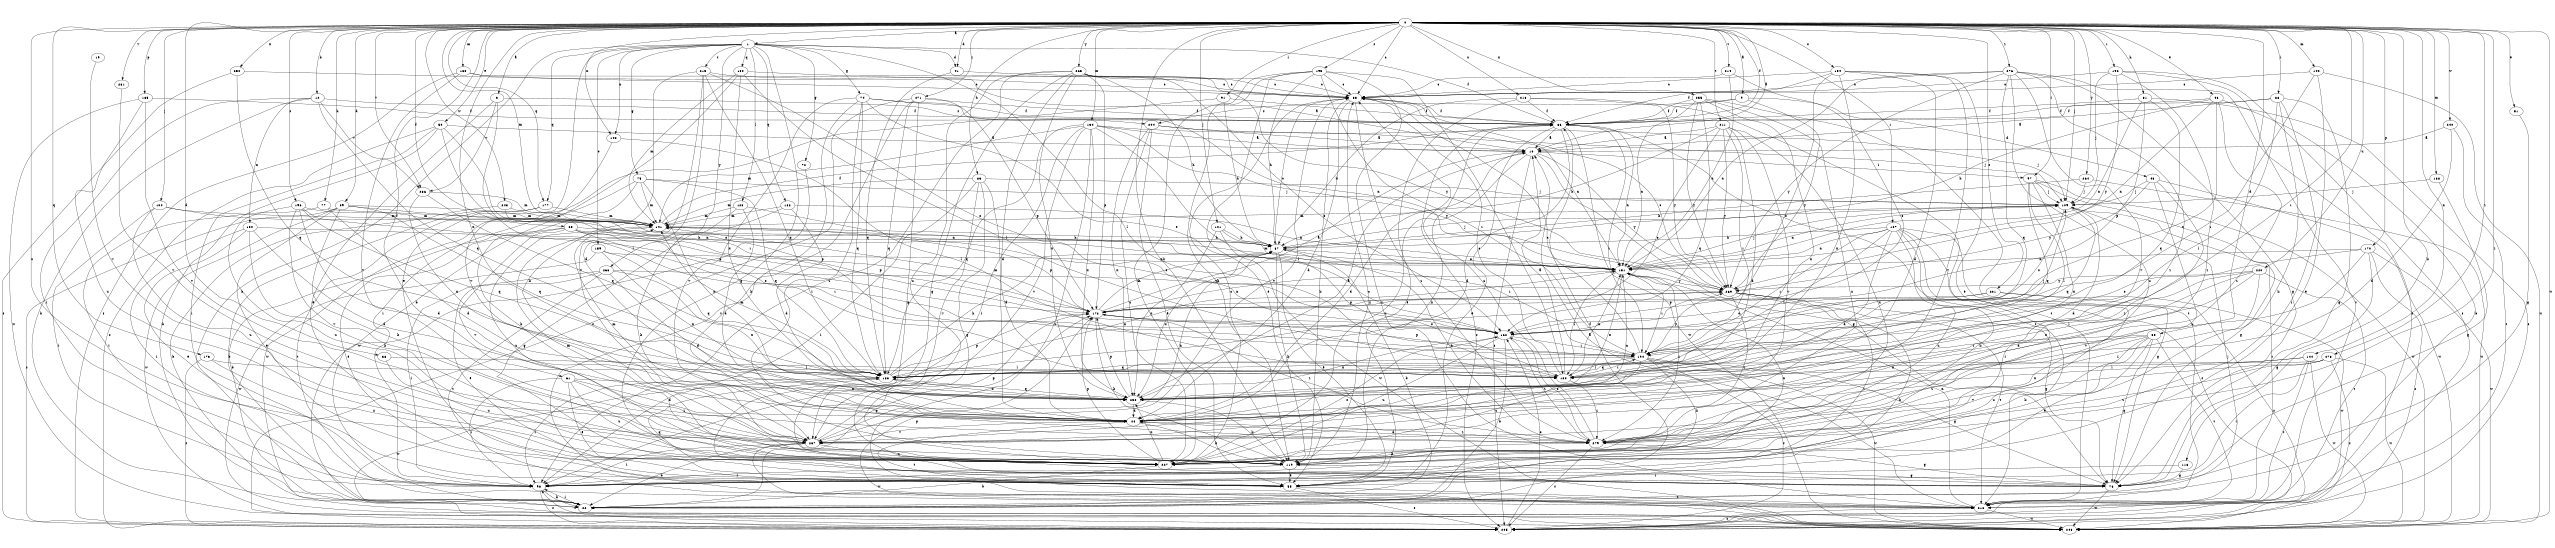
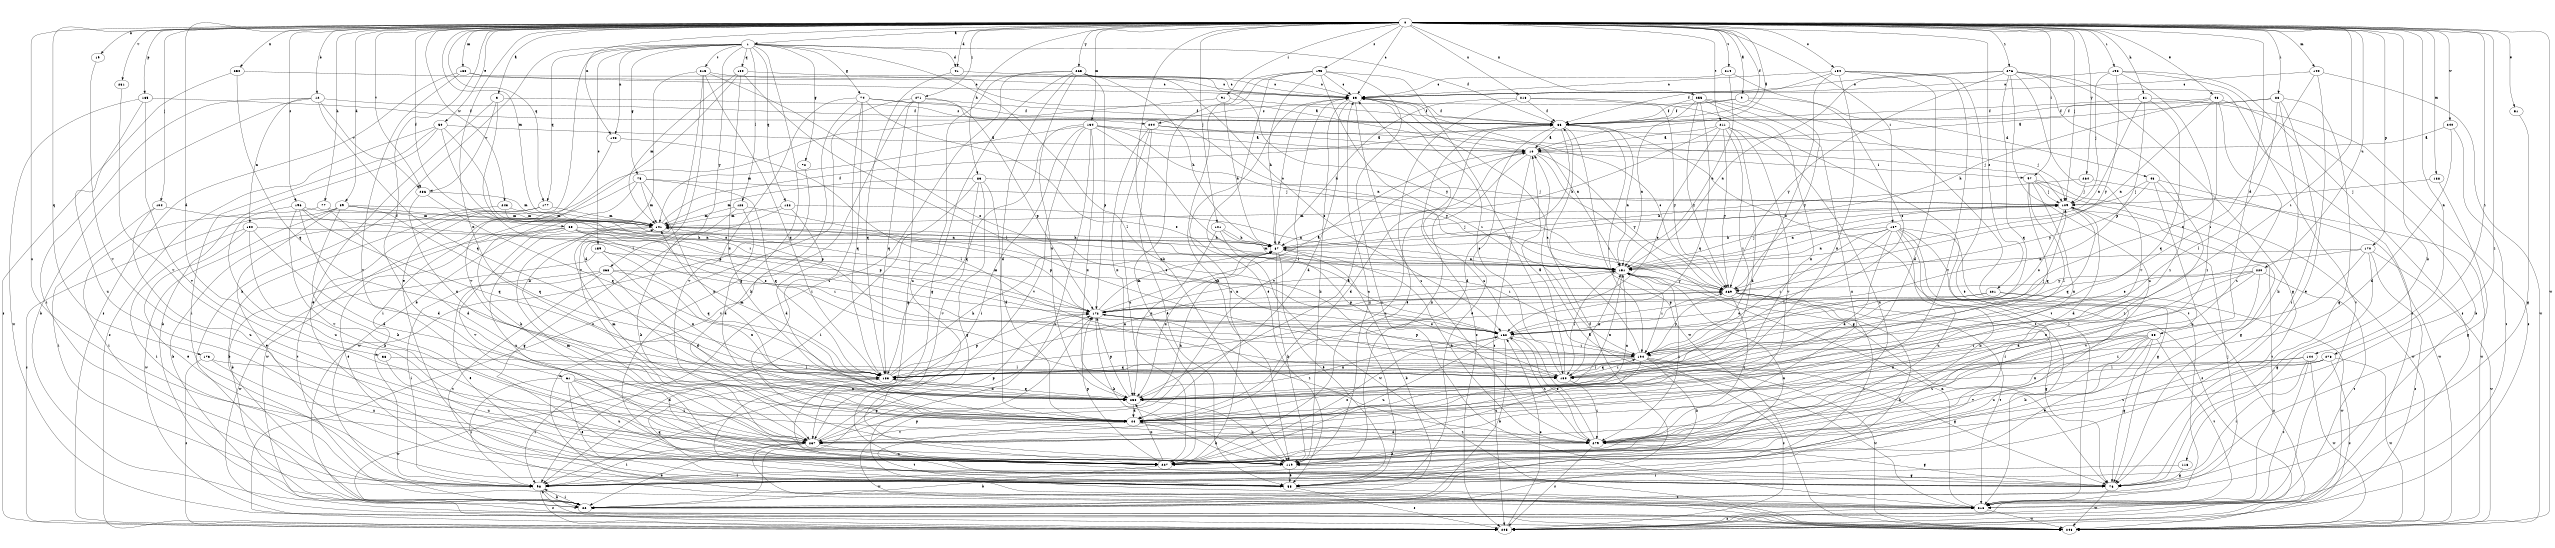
  strict digraph {
    0
    1
    3
    9
    10
    12
    19
    33
    35
    38
    39
    41
    48
    50
    51
    61
    65
    66
    77
    81
    83
    88
    91
    97
    101
    104
    109
    118
    119
    133
    134
    138
    140
    141
    144
    148
    154
    165
    170
    173
    177
    187
    192
    194
    195
    196
    201
    211
    214
    218
    220
    227
    231
    236
    240
    243
    248
    250
    255
    258
    264
    265
    271
    276
    278
    279
    22
    55
    72
    74
    75
    76
    123
    130
    159
    180
    182
    215
    268
    204
    43
    269
    44
    205
    98
    150
    183
    237
    151
    216
    172
    87
    162
    0 -> 1 [label=a]
    0 -> 3 [label=a]
    0 -> 9 [label=a]
    0 -> 10 [label=a]
    0 -> 12 [label=b]
+   0 -> 19 [label=b]
    0 -> 33 [label=c]
    0 -> 35 [label=d]
    0 -> 38 [label=d]
    0 -> 39 [label=d]
    0 -> 41 [label=d]
    0 -> 48 [label=e]
    0 -> 50 [label=e]
    0 -> 51 [label=e]
    0 -> 61 [label=f]
    0 -> 65 [label=f]
    0 -> 66 [label=f]
    0 -> 77 [label=h]
    0 -> 81 [label=h]
    0 -> 83 [label=h]
    0 -> 88 [label=i]
    0 -> 91 [label=i]
    0 -> 97 [label=i]
    0 -> 101 [label=j]
    0 -> 104 [label=j]
    0 -> 109 [label=j]
    0 -> 118 [label=k]
    0 -> 119 [label=k]
    0 -> 133 [label=m]
    0 -> 134 [label=m]
    0 -> 138 [label=m]
    0 -> 140 [label=m]
    0 -> 141 [label=m]
    0 -> 144 [label=n]
    0 -> 148 [label=n]
    0 -> 154 [label=o]
    0 -> 165 [label=p]
    0 -> 170 [label=p]
    0 -> 173 [label=q]
    0 -> 177 [label=q]
    0 -> 187 [label=r]
    0 -> 192 [label=r]
    0 -> 194 [label=r]
    0 -> 195 [label=s]
    0 -> 196 [label=s]
    0 -> 201 [label=s]
    0 -> 211 [label=t]
    0 -> 214 [label=t]
    0 -> 218 [label=u]
    0 -> 220 [label=u]
    0 -> 227 [label=u]
    0 -> 231 [label=v]
    0 -> 236 [label=v]
    0 -> 240 [label=w]
    0 -> 243 [label=w]
    0 -> 248 [label=w]
    0 -> 250 [label=x]
    0 -> 255 [label=x]
    0 -> 258 [label=x]
    0 -> 264 [label=y]
    0 -> 265 [label=y]
    0 -> 271 [label=z]
    0 -> 276 [label=z]
    0 -> 278 [label=z]
    0 -> 279 [label=z]
    1 -> 41 [label=d]
    1 -> 66 [label=f]
    1 -> 148 [label=n]
    1 -> 177 [label=q]
    1 -> 22 [label=b]
    1 -> 55 [label=e]
    1 -> 72 [label=g]
    1 -> 74 [label=g]
    1 -> 75 [label=g]
    1 -> 76 [label=g]
    1 -> 123 [label=l]
    1 -> 130 [label=l]
    1 -> 159 [label=o]
    1 -> 180 [label=q]
    1 -> 182 [label=q]
    1 -> 215 [label=t]
    1 -> 268 [label=y]
    3 -> 236 [label=v]
    3 -> 55 [label=e]
    3 -> 130 [label=l]
    3 -> 204 [label=s]
    9 -> 66 [label=f]
    9 -> 204 [label=s]
    9 -> 43 [label=d]
    9 -> 269 [label=y]
    10 -> 97 [label=i]
    10 -> 227 [label=u]
    10 -> 76 [label=g]
    10 -> 269 [label=y]
    10 -> 44 [label=d]
    10 -> 205 [label=s]
    12 -> 66 [label=f]
    12 -> 236 [label=v]
    12 -> 22 [label=b]
    12 -> 98 [label=i]
    12 -> 150 [label=n]
    12 -> 183 [label=q]
    19 -> 237 [label=v]
    33 -> 66 [label=f]
    33 -> 119 [label=k]
    33 -> 279 [label=z]
    33 -> 44 [label=d]
    33 -> 237 [label=v]
    33 -> 151 [label=n]
    35 -> 119 [label=k]
    35 -> 194 [label=r]
    35 -> 227 [label=u]
    35 -> 258 [label=x]
    35 -> 279 [label=z]
    35 -> 55 [label=e]
    35 -> 76 [label=g]
    35 -> 216 [label=t]
    38 -> 227 [label=u]
    38 -> 130 [label=l]
    39 -> 119 [label=k]
    39 -> 141 [label=m]
    39 -> 248 [label=w]
    39 -> 55 [label=e]
    39 -> 205 [label=s]
    39 -> 183 [label=q]
    39 -> 172 [label=p]
    41 -> 33 [label=c]
    41 -> 183 [label=q]
    48 -> 66 [label=f]
    48 -> 279 [label=z]
    48 -> 22 [label=b]
    48 -> 151 [label=n]
    48 -> 87 [label=h]
    48 -> 162 [label=o]
    50 -> 10 [label=a]
    50 -> 194 [label=r]
    50 -> 22 [label=b]
    50 -> 205 [label=s]
    50 -> 98 [label=i]
    50 -> 162 [label=o]
    51 -> 76 [label=g]
    61 -> 227 [label=u]
    61 -> 258 [label=x]
    61 -> 279 [label=z]
    61 -> 55 [label=e]
    61 -> 44 [label=d]
    61 -> 98 [label=i]
    65 -> 194 [label=r]
    65 -> 22 [label=b]
    65 -> 55 [label=e]
    65 -> 237 [label=v]
    65 -> 172 [label=p]
    65 -> 87 [label=h]
    65 -> 162 [label=o]
    66 -> 10 [label=a]
    66 -> 119 [label=k]
    66 -> 194 [label=r]
    66 -> 248 [label=w]
    66 -> 55 [label=e]
    66 -> 44 [label=d]
    66 -> 205 [label=s]
    66 -> 151 [label=n]
    66 -> 216 [label=t]
    77 -> 141 [label=m]
    77 -> 44 [label=d]
    77 -> 98 [label=i]
    81 -> 66 [label=f]
    81 -> 205 [label=s]
    81 -> 183 [label=q]
    81 -> 151 [label=n]
    81 -> 172 [label=p]
    83 -> 109 [label=j]
    83 -> 141 [label=m]
    83 -> 76 [label=g]
    83 -> 44 [label=d]
    83 -> 98 [label=i]
    83 -> 237 [label=v]
    88 -> 10 [label=a]
    88 -> 66 [label=f]
    88 -> 119 [label=k]
    88 -> 76 [label=g]
    88 -> 130 [label=l]
    88 -> 98 [label=i]
    91 -> 66 [label=f]
    91 -> 237 [label=v]
    91 -> 87 [label=h]
    97 -> 109 [label=j]
    97 -> 248 [label=w]
    97 -> 258 [label=x]
    97 -> 76 [label=g]
    97 -> 130 [label=l]
    97 -> 183 [label=q]
    101 -> 194 [label=r]
    101 -> 248 [label=w]
    101 -> 258 [label=x]
    101 -> 87 [label=h]
-   104 -> 141 [label=m]
    104 -> 227 [label=u]
    104 -> 98 [label=i]
    104 -> 151 [label=n]
    109 -> 141 [label=m]
    109 -> 44 [label=d]
    109 -> 183 [label=q]
    109 -> 151 [label=n]
    109 -> 216 [label=t]
    109 -> 162 [label=o]
    118 -> 76 [label=g]
    118 -> 98 [label=i]
    119 -> 33 [label=c]
    119 -> 55 [label=e]
    119 -> 76 [label=g]
    119 -> 98 [label=i]
    133 -> 10 [label=a]
    133 -> 33 [label=c]
    133 -> 205 [label=s]
    133 -> 237 [label=v]
    134 -> 10 [label=a]
    134 -> 109 [label=j]
    134 -> 141 [label=m]
    134 -> 258 [label=x]
    134 -> 130 [label=l]
    134 -> 269 [label=y]
    134 -> 98 [label=i]
    134 -> 183 [label=q]
    134 -> 237 [label=v]
    134 -> 216 [label=t]
    138 -> 109 [label=j]
    138 -> 76 [label=g]
    140 -> 33 [label=c]
    140 -> 194 [label=r]
    140 -> 248 [label=w]
    140 -> 55 [label=e]
    141 -> 66 [label=f]
    141 -> 227 [label=u]
    141 -> 172 [label=p]
    141 -> 87 [label=h]
    144 -> 248 [label=w]
    144 -> 258 [label=x]
    144 -> 130 [label=l]
    144 -> 98 [label=i]
    144 -> 216 [label=t]
    148 -> 130 [label=l]
    148 -> 98 [label=i]
    154 -> 33 [label=c]
    154 -> 66 [label=f]
    154 -> 258 [label=x]
    154 -> 55 [label=e]
    154 -> 44 [label=d]
    154 -> 237 [label=v]
    154 -> 162 [label=o]
    165 -> 66 [label=f]
    165 -> 227 [label=u]
    165 -> 248 [label=w]
    165 -> 237 [label=v]
    170 -> 248 [label=w]
    170 -> 76 [label=g]
    170 -> 205 [label=s]
    170 -> 237 [label=v]
    170 -> 151 [label=n]
    170 -> 162 [label=o]
    173 -> 227 [label=u]
    173 -> 130 [label=l]
    173 -> 205 [label=s]
    177 -> 141 [label=m]
    177 -> 22 [label=b]
    177 -> 216 [label=t]
    187 -> 119 [label=k]
    187 -> 194 [label=r]
    187 -> 227 [label=u]
    187 -> 76 [label=g]
    187 -> 130 [label=l]
    187 -> 44 [label=d]
    187 -> 205 [label=s]
    187 -> 98 [label=i]
    187 -> 151 [label=n]
    187 -> 87 [label=h]
    192 -> 33 [label=c]
    192 -> 109 [label=j]
    192 -> 279 [label=z]
    192 -> 269 [label=y]
    192 -> 205 [label=s]
    192 -> 216 [label=t]
    194 -> 33 [label=c]
    194 -> 109 [label=j]
    194 -> 119 [label=k]
    194 -> 227 [label=u]
    194 -> 248 [label=w]
    194 -> 76 [label=g]
    194 -> 130 [label=l]
    194 -> 269 [label=y]
    194 -> 205 [label=s]
    194 -> 183 [label=q]
    194 -> 172 [label=p]
    195 -> 33 [label=c]
    195 -> 119 [label=k]
    195 -> 194 [label=r]
    195 -> 227 [label=u]
    195 -> 55 [label=e]
    195 -> 130 [label=l]
    195 -> 216 [label=t]
    195 -> 87 [label=h]
    196 -> 141 [label=m]
    196 -> 227 [label=u]
    196 -> 44 [label=d]
    196 -> 183 [label=q]
    196 -> 237 [label=v]
    196 -> 172 [label=p]
    201 -> 248 [label=w]
    201 -> 205 [label=s]
    201 -> 172 [label=p]
    201 -> 162 [label=o]
    211 -> 10 [label=a]
    211 -> 194 [label=r]
    211 -> 227 [label=u]
    211 -> 269 [label=y]
    211 -> 44 [label=d]
    211 -> 237 [label=v]
    211 -> 87 [label=h]
    211 -> 162 [label=o]
    214 -> 33 [label=c]
    214 -> 151 [label=n]
    214 -> 162 [label=o]
    218 -> 66 [label=f]
    218 -> 55 [label=e]
    218 -> 269 [label=y]
    218 -> 216 [label=t]
    218 -> 87 [label=h]
    220 -> 258 [label=x]
    220 -> 279 [label=z]
    220 -> 130 [label=l]
    220 -> 269 [label=y]
    220 -> 44 [label=d]
    220 -> 216 [label=t]
    227 -> 33 [label=c]
    227 -> 141 [label=m]
    227 -> 258 [label=x]
    227 -> 22 [label=b]
    227 -> 172 [label=p]
    227 -> 162 [label=o]
    231 -> 237 [label=v]
    236 -> 141 [label=m]
    236 -> 258 [label=x]
    236 -> 183 [label=q]
    240 -> 10 [label=a]
    240 -> 44 [label=d]
    240 -> 216 [label=t]
    243 -> 141 [label=m]
    243 -> 22 [label=b]
    243 -> 151 [label=n]
    248 -> 172 [label=p]
    250 -> 33 [label=c]
    250 -> 205 [label=s]
    250 -> 183 [label=q]
    255 -> 66 [label=f]
    255 -> 227 [label=u]
    255 -> 258 [label=x]
    255 -> 269 [label=y]
    255 -> 183 [label=q]
    255 -> 151 [label=n]
    255 -> 216 [label=t]
    258 -> 10 [label=a]
    258 -> 119 [label=k]
    258 -> 44 [label=d]
    258 -> 183 [label=q]
    258 -> 172 [label=p]
    264 -> 109 [label=j]
    264 -> 248 [label=w]
    264 -> 87 [label=h]
    265 -> 33 [label=c]
    265 -> 227 [label=u]
    265 -> 258 [label=x]
    265 -> 76 [label=g]
    265 -> 269 [label=y]
    265 -> 44 [label=d]
    265 -> 98 [label=i]
    265 -> 172 [label=p]
    265 -> 87 [label=h]
    265 -> 162 [label=o]
    271 -> 66 [label=f]
    271 -> 76 [label=g]
    271 -> 205 [label=s]
    271 -> 183 [label=q]
    271 -> 216 [label=t]
    271 -> 172 [label=p]
    276 -> 33 [label=c]
    276 -> 227 [label=u]
    276 -> 279 [label=z]
    276 -> 76 [label=g]
    276 -> 269 [label=y]
    276 -> 205 [label=s]
    276 -> 183 [label=q]
    276 -> 237 [label=v]
    276 -> 151 [label=n]
    278 -> 248 [label=w]
    278 -> 279 [label=z]
    278 -> 205 [label=s]
    278 -> 183 [label=q]
    278 -> 237 [label=v]
    279 -> 33 [label=c]
    279 -> 119 [label=k]
    279 -> 76 [label=g]
    279 -> 44 [label=d]
    279 -> 205 [label=s]
    279 -> 87 [label=h]
    279 -> 162 [label=o]
    22 -> 66 [label=f]
    22 -> 109 [label=j]
    22 -> 98 [label=i]
    22 -> 172 [label=p]
    55 -> 205 [label=s]
    55 -> 183 [label=q]
    55 -> 216 [label=t]
    72 -> 248 [label=w]
    74 -> 66 [label=f]
    74 -> 119 [label=k]
    74 -> 279 [label=z]
    74 -> 183 [label=q]
    74 -> 237 [label=v]
    74 -> 151 [label=n]
    74 -> 162 [label=o]
    75 -> 109 [label=j]
    75 -> 119 [label=k]
    75 -> 141 [label=m]
    75 -> 248 [label=w]
    75 -> 258 [label=x]
    75 -> 183 [label=q]
    76 -> 248 [label=w]
    123 -> 119 [label=k]
    123 -> 141 [label=m]
    123 -> 44 [label=d]
    123 -> 162 [label=o]
    130 -> 10 [label=a]
    130 -> 33 [label=c]
    130 -> 194 [label=r]
    130 -> 279 [label=z]
    130 -> 151 [label=n]
    159 -> 248 [label=w]
    159 -> 258 [label=x]
    159 -> 183 [label=q]
    159 -> 151 [label=n]
    180 -> 33 [label=c]
    180 -> 141 [label=m]
    180 -> 258 [label=x]
    180 -> 22 [label=b]
    180 -> 130 [label=l]
    182 -> 141 [label=m]
    182 -> 76 [label=g]
    182 -> 44 [label=d]
    182 -> 151 [label=n]
    215 -> 33 [label=c]
    215 -> 119 [label=k]
    215 -> 44 [label=d]
    215 -> 183 [label=q]
    215 -> 237 [label=v]
    215 -> 162 [label=o]
    268 -> 258 [label=x]
    268 -> 55 [label=e]
    268 -> 269 [label=y]
    268 -> 44 [label=d]
    268 -> 98 [label=i]
    268 -> 216 [label=t]
    204 -> 10 [label=a]
    204 -> 109 [label=j]
    204 -> 227 [label=u]
    204 -> 258 [label=x]
    204 -> 55 [label=e]
    43 -> 109 [label=j]
    43 -> 227 [label=u]
    43 -> 248 [label=w]
    43 -> 279 [label=z]
    43 -> 269 [label=y]
    269 -> 33 [label=c]
    269 -> 279 [label=z]
    269 -> 22 [label=b]
    269 -> 76 [label=g]
    269 -> 98 [label=i]
    269 -> 216 [label=t]
    269 -> 172 [label=p]
    44 -> 119 [label=k]
    44 -> 141 [label=m]
    44 -> 279 [label=z]
    44 -> 237 [label=v]
    44 -> 151 [label=n]
    44 -> 216 [label=t]
    205 -> 98 [label=i]
    205 -> 162 [label=o]
    98 -> 22 [label=b]
    98 -> 205 [label=s]
    98 -> 151 [label=n]
    150 -> 119 [label=k]
    150 -> 55 [label=e]
    150 -> 44 [label=d]
    150 -> 98 [label=i]
    150 -> 87 [label=h]
    183 -> 141 [label=m]
    183 -> 248 [label=w]
    183 -> 258 [label=x]
    183 -> 98 [label=i]
    183 -> 151 [label=n]
    183 -> 172 [label=p]
    183 -> 87 [label=h]
    237 -> 227 [label=u]
    237 -> 248 [label=w]
    237 -> 22 [label=b]
    237 -> 98 [label=i]
    237 -> 172 [label=p]
    237 -> 87 [label=h]
    151 -> 109 [label=j]
    151 -> 141 [label=m]
    151 -> 194 [label=r]
    151 -> 258 [label=x]
    151 -> 279 [label=z]
    151 -> 130 [label=l]
    151 -> 269 [label=y]
    216 -> 10 [label=a]
    216 -> 248 [label=w]
    216 -> 205 [label=s]
    216 -> 151 [label=n]
    172 -> 10 [label=a]
    172 -> 119 [label=k]
    172 -> 141 [label=m]
    172 -> 279 [label=z]
    172 -> 269 [label=y]
    172 -> 151 [label=n]
    172 -> 87 [label=h]
    172 -> 162 [label=o]
    87 -> 33 [label=c]
    87 -> 109 [label=j]
    87 -> 119 [label=k]
    87 -> 258 [label=x]
    87 -> 22 [label=b]
    87 -> 55 [label=e]
    87 -> 151 [label=n]
    162 -> 194 [label=r]
    162 -> 227 [label=u]
    162 -> 258 [label=x]
    162 -> 279 [label=z]
    162 -> 22 [label=b]
  }
